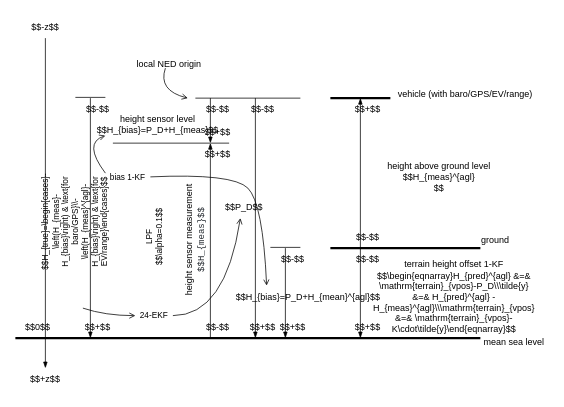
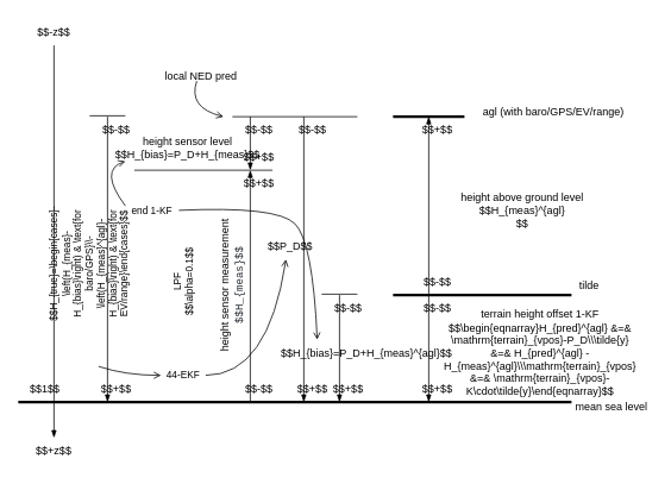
  <mxCell id="0" />
  <mxCell id="1" parent="0" />
  <mxCell id="2" value="" style="endArrow=blockThin;html=1;rounded=0;endFill=1;" parent="1" edge="1"><mxGeometry width="50" height="50" relative="1" as="geometry"><mxPoint x="60" y="50" as="sourcePoint" /><mxPoint x="60" y="490" as="targetPoint" /></mxGeometry></mxCell>
  <mxCell id="3" value="" style="endArrow=none;html=1;rounded=0;strokeWidth=3;" parent="1" edge="1"><mxGeometry width="50" height="50" relative="1" as="geometry"><mxPoint x="20" y="450" as="sourcePoint" /><mxPoint x="640" y="450" as="targetPoint" /></mxGeometry></mxCell>
  <mxCell id="4" value="$$+z$$" style="text;html=1;strokeColor=none;fillColor=none;align=center;verticalAlign=middle;whiteSpace=wrap;rounded=0;" parent="1" vertex="1"><mxGeometry x="30" y="490" width="60" height="30" as="geometry" /></mxCell>
  <mxCell id="5" value="$$-z$$" style="text;html=1;strokeColor=none;fillColor=none;align=center;verticalAlign=middle;whiteSpace=wrap;rounded=0;" parent="1" vertex="1"><mxGeometry x="30" y="20" width="60" height="30" as="geometry" /></mxCell>
  <mxCell id="6" value="mean sea level" style="text;html=1;strokeColor=none;fillColor=none;align=center;verticalAlign=middle;whiteSpace=wrap;rounded=0;" parent="1" vertex="1"><mxGeometry x="640" y="440" width="90" height="30" as="geometry" /></mxCell>
  <mxCell id="7" value="" style="endArrow=none;html=1;rounded=0;strokeWidth=3;" parent="1" edge="1"><mxGeometry width="50" height="50" relative="1" as="geometry"><mxPoint x="440" y="330" as="sourcePoint" /><mxPoint x="640" y="330" as="targetPoint" /></mxGeometry></mxCell>
  <mxCell id="8" value="" style="endArrow=none;html=1;rounded=0;strokeWidth=3;" parent="1" edge="1"><mxGeometry width="50" height="50" relative="1" as="geometry"><mxPoint x="440" y="130" as="sourcePoint" /><mxPoint x="520" y="130" as="targetPoint" /></mxGeometry></mxCell>
- <mxCell id="9" value="ground" style="text;html=1;strokeColor=none;fillColor=none;align=center;verticalAlign=middle;whiteSpace=wrap;rounded=0;" parent="1" vertex="1"><mxGeometry x="630" y="304" width="60" height="30" as="geometry" /></mxCell>
- <mxCell id="10" value="vehicle (with baro/GPS/EV/range)" style="text;html=1;strokeColor=none;fillColor=none;align=center;verticalAlign=middle;whiteSpace=wrap;rounded=0;" parent="1" vertex="1"><mxGeometry x="520" y="110" width="200" height="30" as="geometry" /></mxCell>
+ <mxCell id="9" value="tilde" style="text;html=1;strokeColor=none;fillColor=none;align=center;verticalAlign=middle;whiteSpace=wrap;rounded=0;" parent="1" vertex="1"><mxGeometry x="630" y="304" width="60" height="30" as="geometry" /></mxCell>
+ <mxCell id="10" value="agl (with baro/GPS/EV/range)" style="text;html=1;strokeColor=none;fillColor=none;align=center;verticalAlign=middle;whiteSpace=wrap;rounded=0;" parent="1" vertex="1"><mxGeometry x="520" y="110" width="200" height="30" as="geometry" /></mxCell>
  <mxCell id="11" value="" style="endArrow=none;html=1;rounded=0;strokeWidth=1;" parent="1" edge="1"><mxGeometry width="50" height="50" relative="1" as="geometry"><mxPoint x="260" y="130" as="sourcePoint" /><mxPoint x="400" y="130" as="targetPoint" /></mxGeometry></mxCell>
  <mxCell id="12" value="" style="endArrow=blockThin;html=1;rounded=0;strokeWidth=1;endFill=1;" parent="1" edge="1"><mxGeometry width="50" height="50" relative="1" as="geometry"><mxPoint x="480" y="330" as="sourcePoint" /><mxPoint x="480" y="130" as="targetPoint" /></mxGeometry></mxCell>
  <mxCell id="13" value="height above ground level&lt;br&gt;$$H_{meas}^{agl}&lt;br&gt;$$" style="text;html=1;strokeColor=none;fillColor=none;align=center;verticalAlign=middle;whiteSpace=wrap;rounded=0;" parent="1" vertex="1"><mxGeometry x="510" y="220" width="150" height="30" as="geometry" /></mxCell>
  <mxCell id="14" value="$$+$$" style="text;html=1;strokeColor=none;fillColor=none;align=center;verticalAlign=middle;whiteSpace=wrap;rounded=0;" parent="1" vertex="1"><mxGeometry x="460" y="130" width="60" height="30" as="geometry" /></mxCell>
  <mxCell id="15" value="$$-$$" style="text;html=1;strokeColor=none;fillColor=none;align=center;verticalAlign=middle;whiteSpace=wrap;rounded=0;" parent="1" vertex="1"><mxGeometry x="460" y="300" width="60" height="30" as="geometry" /></mxCell>
  <mxCell id="16" value="" style="endArrow=blockThin;html=1;rounded=0;strokeWidth=1;endFill=1;" parent="1" edge="1"><mxGeometry width="50" height="50" relative="1" as="geometry"><mxPoint x="480" y="330" as="sourcePoint" /><mxPoint x="480" y="450" as="targetPoint" /></mxGeometry></mxCell>
  <mxCell id="17" value="$$-$$" style="text;html=1;strokeColor=none;fillColor=none;align=center;verticalAlign=middle;whiteSpace=wrap;rounded=0;" parent="1" vertex="1"><mxGeometry x="460" y="330" width="60" height="30" as="geometry" /></mxCell>
  <mxCell id="18" value="$$+$$" style="text;html=1;strokeColor=none;fillColor=none;align=center;verticalAlign=middle;whiteSpace=wrap;rounded=0;" parent="1" vertex="1"><mxGeometry x="460" y="420" width="60" height="30" as="geometry" /></mxCell>
  <mxCell id="19" value="terrain height offset 1-KF&lt;br&gt;$$\begin{eqnarray}H_{pred}^{agl} &amp;amp;=&amp;amp; \mathrm{terrain}_{vpos}-P_D\\\tilde{y} &amp;amp;=&amp;amp; H_{pred}^{agl} - H_{meas}^{agl}\\\mathrm{terrain}_{vpos} &amp;amp;=&amp;amp; \mathrm{terrain}_{vpos}-K\cdot\tilde{y}\end{eqnarray}$$" style="text;html=1;strokeColor=none;fillColor=none;align=center;verticalAlign=middle;whiteSpace=wrap;rounded=0;" parent="1" vertex="1"><mxGeometry x="550" y="380" width="110" height="30" as="geometry" /></mxCell>
  <mxCell id="20" value="" style="endArrow=blockThin;html=1;rounded=0;strokeWidth=1;endFill=1;" parent="1" edge="1"><mxGeometry width="50" height="50" relative="1" as="geometry"><mxPoint x="340" y="130" as="sourcePoint" /><mxPoint x="340" y="450" as="targetPoint" /></mxGeometry></mxCell>
  <mxCell id="21" value="" style="endArrow=none;html=1;rounded=0;strokeWidth=1;entryX=0.75;entryY=0;entryDx=0;entryDy=0;" parent="1" target="28" edge="1"><mxGeometry width="50" height="50" relative="1" as="geometry"><mxPoint x="150" y="190" as="sourcePoint" /><mxPoint x="325" y="190" as="targetPoint" /></mxGeometry></mxCell>
  <mxCell id="22" value="" style="endArrow=blockThin;html=1;rounded=0;strokeWidth=1;endFill=1;" parent="1" edge="1"><mxGeometry width="50" height="50" relative="1" as="geometry"><mxPoint x="280" y="450" as="sourcePoint" /><mxPoint x="280" y="190" as="targetPoint" /></mxGeometry></mxCell>
  <mxCell id="23" value="$$P_D$$" style="text;html=1;strokeColor=none;fillColor=none;align=center;verticalAlign=middle;whiteSpace=wrap;rounded=0;" parent="1" vertex="1"><mxGeometry x="295" y="260" width="60" height="30" as="geometry" /></mxCell>
  <mxCell id="24" value="height sensor level&lt;br&gt;$$H_{bias}=P_D+H_{meas}$$" style="text;html=1;strokeColor=none;fillColor=none;align=center;verticalAlign=middle;whiteSpace=wrap;rounded=0;" parent="1" vertex="1"><mxGeometry x="150" y="150" width="120" height="30" as="geometry" /></mxCell>
  <mxCell id="25" value="" style="endArrow=blockThin;html=1;rounded=0;strokeWidth=1;endFill=1;" parent="1" edge="1"><mxGeometry width="50" height="50" relative="1" as="geometry"><mxPoint x="280" y="130" as="sourcePoint" /><mxPoint x="280" y="190" as="targetPoint" /></mxGeometry></mxCell>
  <mxCell id="26" value="$$+$$" style="text;html=1;strokeColor=none;fillColor=none;align=center;verticalAlign=middle;whiteSpace=wrap;rounded=0;" parent="1" vertex="1"><mxGeometry x="260" y="160" width="60" height="30" as="geometry" /></mxCell>
  <mxCell id="27" value="$$-$$" style="text;html=1;strokeColor=none;fillColor=none;align=center;verticalAlign=middle;whiteSpace=wrap;rounded=0;" parent="1" vertex="1"><mxGeometry x="260" y="130" width="60" height="30" as="geometry" /></mxCell>
  <mxCell id="28" value="$$+$$" style="text;html=1;strokeColor=none;fillColor=none;align=center;verticalAlign=middle;whiteSpace=wrap;rounded=0;" parent="1" vertex="1"><mxGeometry x="260" y="190" width="60" height="30" as="geometry" /></mxCell>
  <mxCell id="29" value="$$+$$" style="text;html=1;strokeColor=none;fillColor=none;align=center;verticalAlign=middle;whiteSpace=wrap;rounded=0;" parent="1" vertex="1"><mxGeometry x="320" y="420" width="60" height="30" as="geometry" /></mxCell>
  <mxCell id="30" value="$$-$$" style="text;html=1;strokeColor=none;fillColor=none;align=center;verticalAlign=middle;whiteSpace=wrap;rounded=0;" parent="1" vertex="1"><mxGeometry x="260" y="420" width="60" height="30" as="geometry" /></mxCell>
  <mxCell id="31" value="height sensor measurement&lt;span style=&quot;color: rgb(36, 41, 47); font-family: ui-monospace, SFMono-Regular, &amp;quot;SF Mono&amp;quot;, Menlo, Consolas, &amp;quot;Liberation Mono&amp;quot;, monospace; text-align: start; background-color: rgb(255, 255, 255);&quot;&gt;&lt;br&gt;$$H_{meas}$$&lt;br&gt;&lt;/span&gt;" style="text;html=1;strokeColor=none;fillColor=none;align=center;verticalAlign=middle;whiteSpace=wrap;rounded=0;rotation=270;" parent="1" vertex="1"><mxGeometry x="180" y="304" width="160" height="30" as="geometry" /></mxCell>
- <mxCell id="32" value="local NED origin" style="text;html=1;strokeColor=none;fillColor=none;align=center;verticalAlign=middle;whiteSpace=wrap;rounded=0;" parent="1" vertex="1"><mxGeometry x="180" y="70" width="90" height="30" as="geometry" /></mxCell>
+ <mxCell id="32" value="local NED pred" style="text;html=1;strokeColor=none;fillColor=none;align=center;verticalAlign=middle;whiteSpace=wrap;rounded=0;" parent="1" vertex="1"><mxGeometry x="180" y="70" width="90" height="30" as="geometry" /></mxCell>
  <mxCell id="33" value="$$-$$" style="text;html=1;strokeColor=none;fillColor=none;align=center;verticalAlign=middle;whiteSpace=wrap;rounded=0;" parent="1" vertex="1"><mxGeometry x="320" y="130" width="60" height="30" as="geometry" /></mxCell>
  <mxCell id="34" value="" style="curved=1;endArrow=open;html=1;rounded=0;strokeWidth=1;endFill=0;" parent="1" edge="1"><mxGeometry width="50" height="50" relative="1" as="geometry"><mxPoint x="220" y="90" as="sourcePoint" /><mxPoint x="250" y="130" as="targetPoint" /><Array as="points"><mxPoint x="210" y="120" /></Array></mxGeometry></mxCell>
  <mxCell id="35" value="" style="endArrow=blockThin;html=1;rounded=0;strokeWidth=1;endFill=1;" parent="1" edge="1"><mxGeometry width="50" height="50" relative="1" as="geometry"><mxPoint x="120" y="130" as="sourcePoint" /><mxPoint x="120" y="450" as="targetPoint" /><Array as="points"><mxPoint x="120" y="290" /></Array></mxGeometry></mxCell>
  <mxCell id="36" value="" style="endArrow=none;html=1;rounded=0;strokeWidth=1;" parent="1" edge="1"><mxGeometry width="50" height="50" relative="1" as="geometry"><mxPoint x="100" y="129" as="sourcePoint" /><mxPoint x="140" y="129" as="targetPoint" /></mxGeometry></mxCell>
  <mxCell id="37" value="$$H_{true}=\begin{cases}-\left(H_{meas}-H_{bias}\right) &amp;amp; \text{for baro/GPS}\\-\left(H_{meas}^{agl}-H_{bias}\right) &amp;amp; \text{for EV/range}\end{cases}$$" style="text;html=1;strokeColor=none;fillColor=none;align=center;verticalAlign=middle;whiteSpace=wrap;rounded=0;fontSize=11;rotation=270;" parent="1" vertex="1"><mxGeometry x="70" y="280" width="60" height="30" as="geometry" /></mxCell>
  <mxCell id="38" value="$$-$$" style="text;html=1;strokeColor=none;fillColor=none;align=center;verticalAlign=middle;whiteSpace=wrap;rounded=0;" parent="1" vertex="1"><mxGeometry x="100" y="130" width="60" height="30" as="geometry" /></mxCell>
  <mxCell id="39" value="$$+$$" style="text;html=1;strokeColor=none;fillColor=none;align=center;verticalAlign=middle;whiteSpace=wrap;rounded=0;" parent="1" vertex="1"><mxGeometry x="100" y="420" width="60" height="30" as="geometry" /></mxCell>
- <mxCell id="40" value="$$0$$" style="text;html=1;strokeColor=none;fillColor=none;align=center;verticalAlign=middle;whiteSpace=wrap;rounded=0;" parent="1" vertex="1"><mxGeometry x="20" y="420" width="60" height="30" as="geometry" /></mxCell>
+ <mxCell id="40" value="$$1$$" style="text;html=1;strokeColor=none;fillColor=none;align=center;verticalAlign=middle;whiteSpace=wrap;rounded=0;" parent="1" vertex="1"><mxGeometry x="20" y="420" width="60" height="30" as="geometry" /></mxCell>
  <mxCell id="41" value="LPF $$\alpha=0.1$$" style="text;html=1;strokeColor=none;fillColor=none;align=center;verticalAlign=middle;whiteSpace=wrap;rounded=0;fontSize=11;rotation=270;" parent="1" vertex="1"><mxGeometry x="175" y="300" width="60" height="30" as="geometry" /></mxCell>
- <mxCell id="42" value="bias 1-KF" style="text;html=1;strokeColor=none;fillColor=none;align=center;verticalAlign=middle;whiteSpace=wrap;rounded=0;fontSize=11;" parent="1" vertex="1"><mxGeometry x="140" y="220" width="60" height="30" as="geometry" /></mxCell>
+ <mxCell id="42" value="end 1-KF" style="text;html=1;strokeColor=none;fillColor=none;align=center;verticalAlign=middle;whiteSpace=wrap;rounded=0;fontSize=11;" parent="1" vertex="1"><mxGeometry x="140" y="220" width="60" height="30" as="geometry" /></mxCell>
  <mxCell id="43" value="" style="curved=1;endArrow=open;html=1;rounded=0;strokeWidth=1;endFill=0;" parent="1" edge="1"><mxGeometry width="50" height="50" relative="1" as="geometry"><mxPoint x="140" y="230" as="sourcePoint" /><mxPoint x="140" y="180" as="targetPoint" /><Array as="points"><mxPoint x="110" y="190" /></Array></mxGeometry></mxCell>
- <mxCell id="44" value="24-EKF" style="text;html=1;strokeColor=none;fillColor=none;align=center;verticalAlign=middle;whiteSpace=wrap;rounded=0;fontSize=11;" parent="1" vertex="1"><mxGeometry x="180" y="410" width="50" height="20" as="geometry" /></mxCell>
+ <mxCell id="44" value="44-EKF" style="text;html=1;strokeColor=none;fillColor=none;align=center;verticalAlign=middle;whiteSpace=wrap;rounded=0;fontSize=11;" parent="1" vertex="1"><mxGeometry x="180" y="410" width="50" height="20" as="geometry" /></mxCell>
  <mxCell id="45" value="" style="curved=1;endArrow=open;html=1;rounded=0;strokeWidth=1;endFill=0;" parent="1" edge="1"><mxGeometry width="50" height="50" relative="1" as="geometry"><mxPoint x="110" y="410" as="sourcePoint" /><mxPoint x="180" y="420" as="targetPoint" /><Array as="points"><mxPoint x="140" y="420" /></Array></mxGeometry></mxCell>
  <mxCell id="46" value="" style="curved=1;endArrow=open;html=1;rounded=0;strokeWidth=1;endFill=0;" parent="1" edge="1"><mxGeometry width="50" height="50" relative="1" as="geometry"><mxPoint x="230" y="420" as="sourcePoint" /><mxPoint x="320" y="290" as="targetPoint" /><Array as="points"><mxPoint x="300" y="420" /></Array></mxGeometry></mxCell>
  <mxCell id="47" value="" style="endArrow=blockThin;html=1;rounded=0;strokeWidth=1;endFill=1;" edge="1" parent="1"><mxGeometry width="50" height="50" relative="1" as="geometry"><mxPoint x="380" y="330" as="sourcePoint" /><mxPoint x="380" y="450" as="targetPoint" /></mxGeometry></mxCell>
  <mxCell id="48" value="" style="endArrow=none;html=1;rounded=0;" edge="1" parent="1"><mxGeometry width="50" height="50" relative="1" as="geometry"><mxPoint x="360" y="329" as="sourcePoint" /><mxPoint x="400" y="329" as="targetPoint" /></mxGeometry></mxCell>
- <mxCell id="49" value="&lt;span style=&quot;&quot;&gt;$$H_{bias}=P_D+H_{mean}^{agl}$$&lt;/span&gt;" style="text;html=1;align=center;verticalAlign=middle;resizable=0;points=[];autosize=1;strokeColor=none;fillColor=none;" vertex="1" parent="1"><mxGeometry x="300" y="380" width="220" height="30" as="geometry" /></mxCell>
+ <mxCell id="49" value="&lt;span style=&quot;&quot;&gt;$$H_{bias}=P_D+H_{meas}^{agl}$$&lt;/span&gt;" style="text;html=1;align=center;verticalAlign=middle;resizable=0;points=[];autosize=1;strokeColor=none;fillColor=none;" vertex="1" parent="1"><mxGeometry x="300" y="380" width="220" height="30" as="geometry" /></mxCell>
  <mxCell id="50" value="$$-$$" style="text;html=1;strokeColor=none;fillColor=none;align=center;verticalAlign=middle;whiteSpace=wrap;rounded=0;" vertex="1" parent="1"><mxGeometry x="360" y="330" width="60" height="30" as="geometry" /></mxCell>
  <mxCell id="51" value="$$+$$" style="text;html=1;strokeColor=none;fillColor=none;align=center;verticalAlign=middle;whiteSpace=wrap;rounded=0;" vertex="1" parent="1"><mxGeometry x="360" y="420" width="60" height="30" as="geometry" /></mxCell>
  <mxCell id="52" value="" style="curved=1;endArrow=open;html=1;rounded=0;strokeWidth=1;endFill=0;" edge="1" parent="1"><mxGeometry width="50" height="50" relative="1" as="geometry"><mxPoint x="200" y="235" as="sourcePoint" /><mxPoint x="355" y="380" as="targetPoint" /><Array as="points"><mxPoint x="310" y="230" /><mxPoint x="350" y="270" /></Array></mxGeometry></mxCell>
